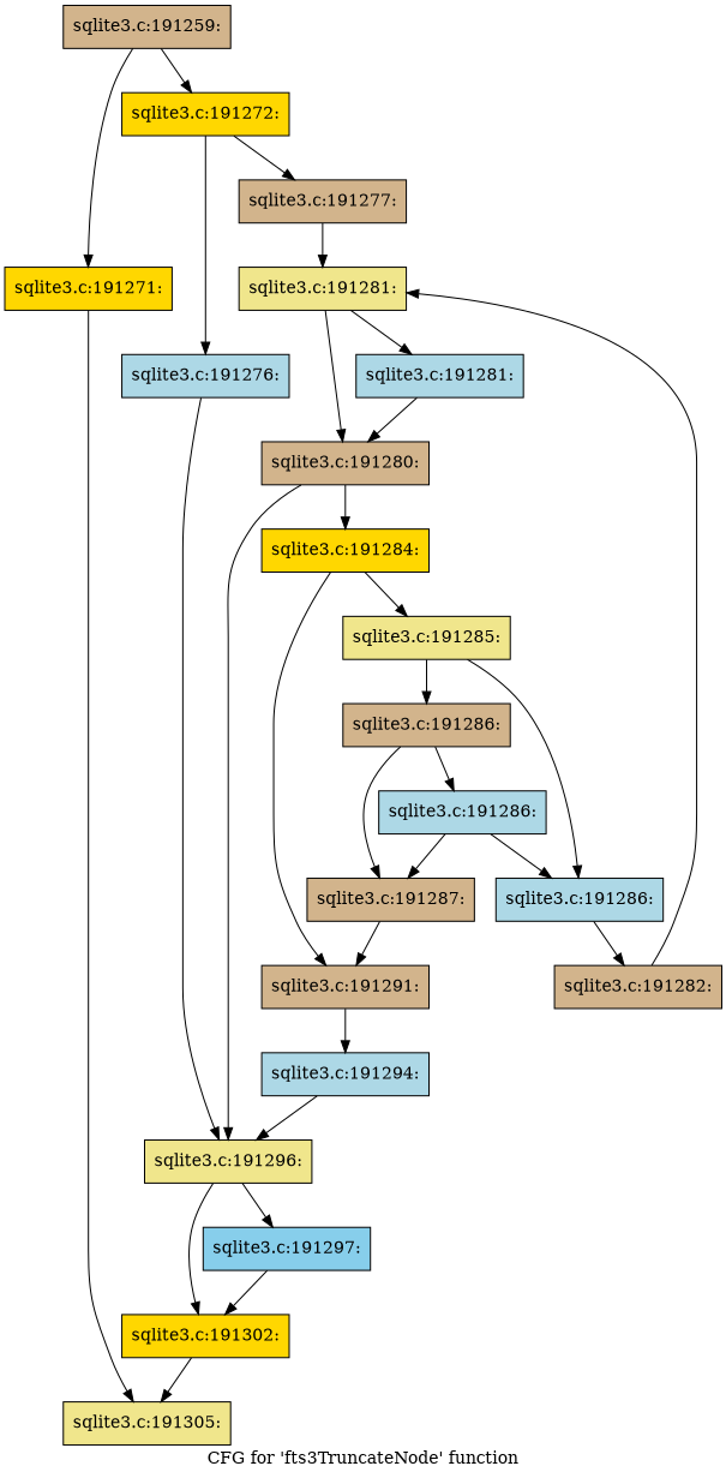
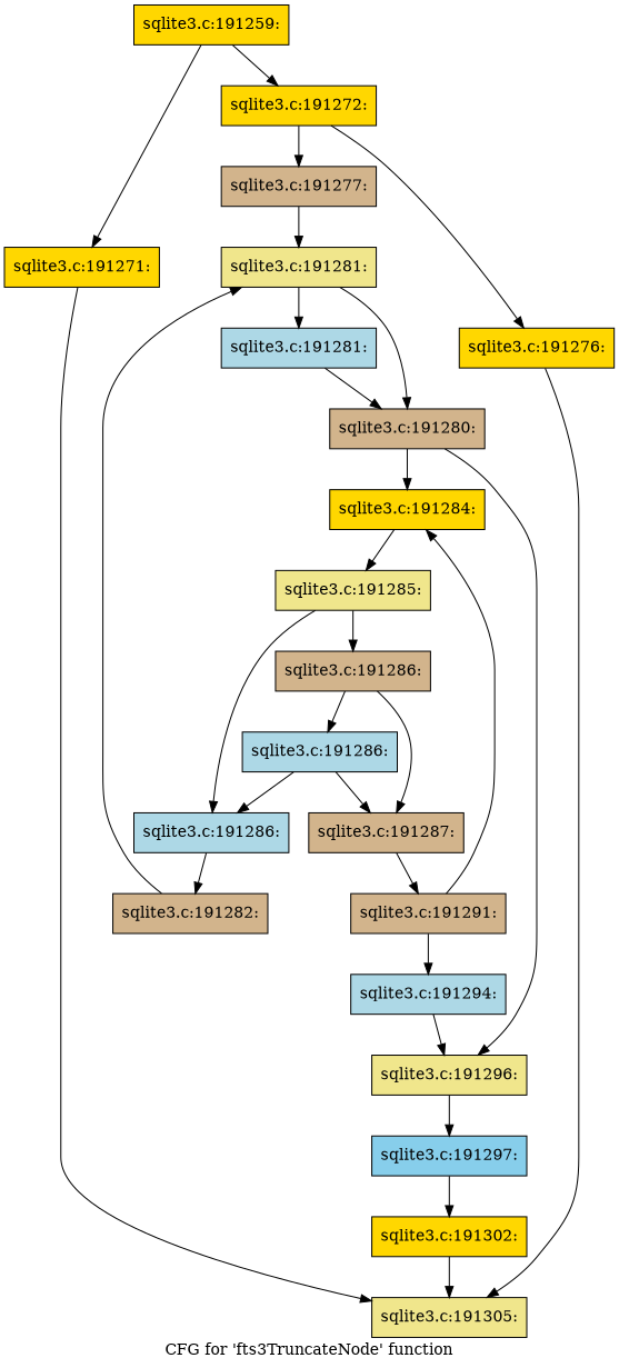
  digraph {
    label="CFG for 'fts3TruncateNode' function"
    node [fillcolor=tan shape=record style=filled]
-   n1 [label="{sqlite3.c:191259:}"]
+   n1 [fillcolor=gold label="{sqlite3.c:191259:}"]
    n2 [fillcolor=gold label="{sqlite3.c:191271:}"]
    n3 [fillcolor=gold label="{sqlite3.c:191272:}"]
    n4 [fillcolor=khaki label="{sqlite3.c:191305:}"]
-   n5 [fillcolor=lightblue label="{sqlite3.c:191276:}"]
+   n5 [fillcolor=gold label="{sqlite3.c:191276:}"]
    n6 [label="{sqlite3.c:191277:}"]
    n7 [fillcolor=khaki label="{sqlite3.c:191281:}"]
    n8 [fillcolor=lightblue label="{sqlite3.c:191281:}"]
    n9 [label="{sqlite3.c:191280:}"]
    n10 [fillcolor=gold label="{sqlite3.c:191284:}"]
    n11 [fillcolor=khaki label="{sqlite3.c:191296:}"]
    n12 [fillcolor=khaki label="{sqlite3.c:191285:}"]
    n13 [label="{sqlite3.c:191291:}"]
    n14 [fillcolor=skyblue label="{sqlite3.c:191297:}"]
    n15 [fillcolor=gold label="{sqlite3.c:191302:}"]
    n16 [fillcolor=lightblue label="{sqlite3.c:191286:}"]
    n17 [label="{sqlite3.c:191286:}"]
    n18 [fillcolor=lightblue label="{sqlite3.c:191294:}"]
    n19 [label="{sqlite3.c:191282:}"]
    n20 [fillcolor=lightblue label="{sqlite3.c:191286:}"]
    n21 [label="{sqlite3.c:191287:}"]
    n1 -> n2
    n1 -> n3
    n2 -> n4
    n3 -> n5
    n3 -> n6
-   n5 -> n11
+   n5 -> n4
    n6 -> n7
    n7 -> n8
    n7 -> n9
    n8 -> n9
    n9 -> n10
    n9 -> n11
    n10 -> n12
-   n10 -> n13
+   n13 -> n10
    n11 -> n14
-   n11 -> n15
    n12 -> n16
    n12 -> n17
    n13 -> n18
    n14 -> n15
    n15 -> n4
    n16 -> n19
    n17 -> n20
    n17 -> n21
    n18 -> n11
    n19 -> n7
    n20 -> n16
    n20 -> n21
    n21 -> n13
  }
